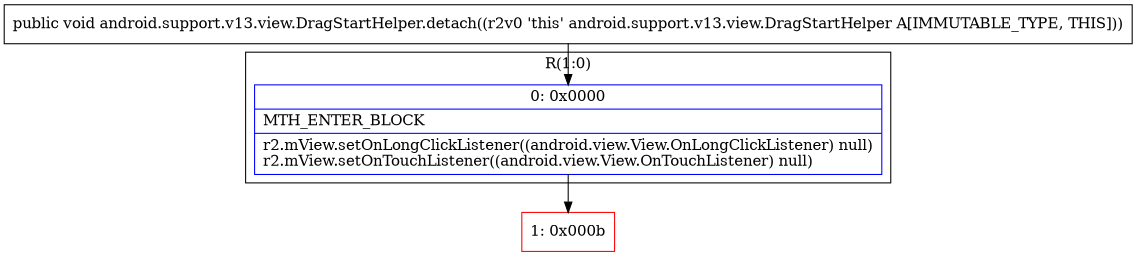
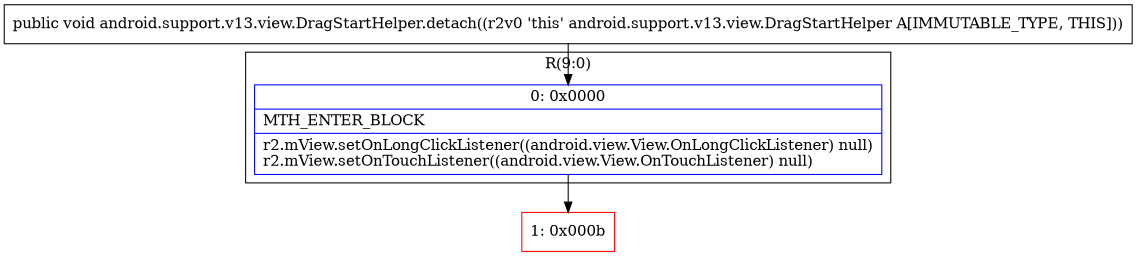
  digraph {
    node [shape=record]
    n1 [color=blue label="{0\:\ 0x0000|MTH_ENTER_BLOCK\l|r2.mView.setOnLongClickListener((android.view.View.OnLongClickListener) null)\lr2.mView.setOnTouchListener((android.view.View.OnTouchListener) null)\l}"]
    n2 [color=red label="{1\:\ 0x000b}"]
    n3 [label="{public void android.support.v13.view.DragStartHelper.detach((r2v0 'this' android.support.v13.view.DragStartHelper A[IMMUTABLE_TYPE, THIS])) }"]
    subgraph cluster_1 {
-     label="R(1:0)"
+     label="R(9:0)"
      n1
    }
    n1 -> n2
    n3 -> n1
  }
